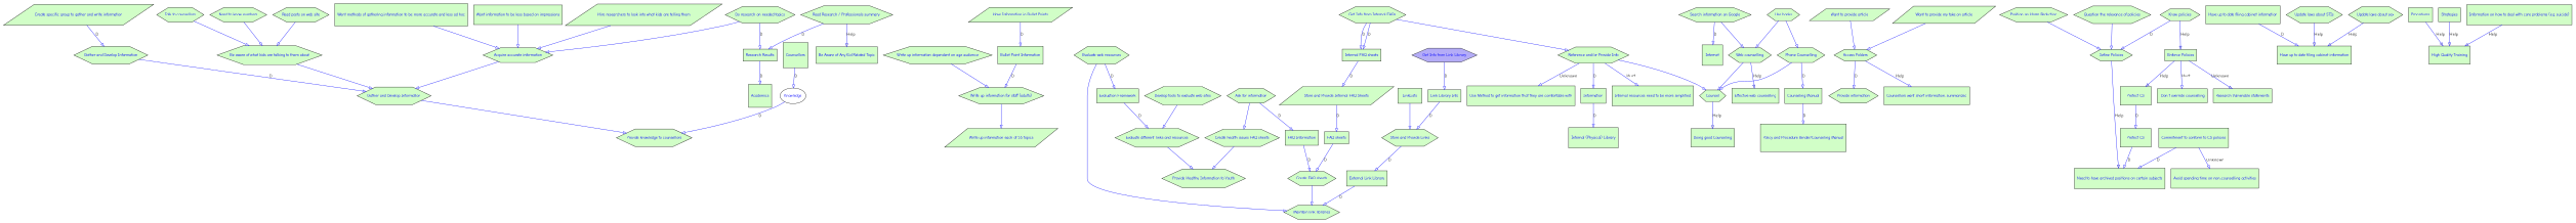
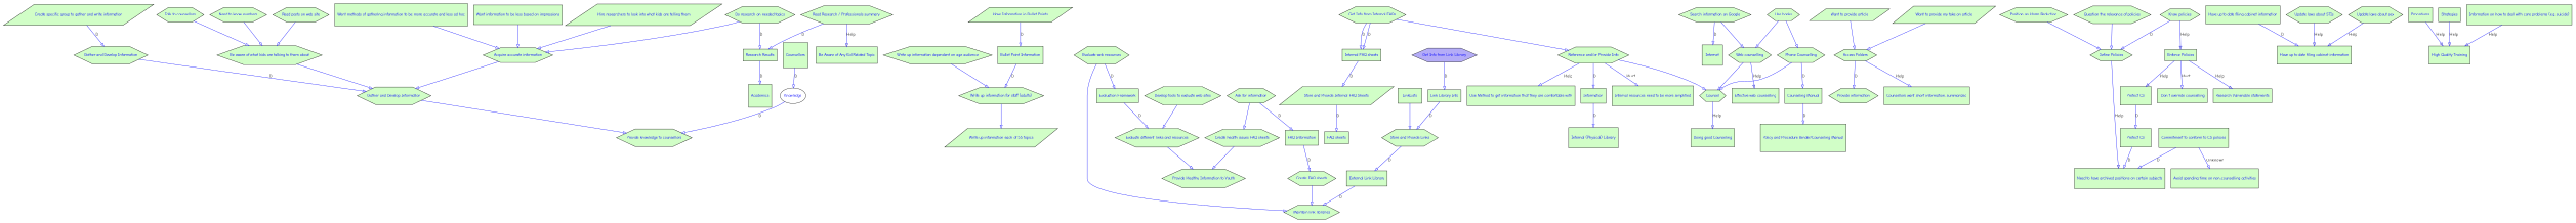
  digraph {
    fontname="Comic Neue"
    node [color="#000000" fillcolor="#D1FEC7" fontcolor="#0000FF" fontname="Comic Neue" fontsize=12 shape=box style=filled]
    edge [color="#0000FF" fillcolor="#FFFFFF" fontname="Comic Neue"]
    n1 [height=0.625984251968504 label="Read posts on web site" shape=polygon sides=6 width=0.978100393700787]
    n2 [height=0.802362204724409 label="Be aware of what kids are talking to them about" shape=polygon sides=6 width=1.25369094488189]
    n3 [height=0.755905511811023 label="Gather and Develop Information" shape=polygon sides=6 width=1.18110236220472]
    n4 [height=0.755905511811024 label="Provide knowledge to counsellors" shape=polygon sides=6 width=1.18110236220472]
    n5 [height=0.629921259842517 label="Talk to counsellors" shape=polygon sides=6 width=0.984251968503933]
    n6 [height=0.620324803149605 label="Need to know numbers" shape=polygon sides=6 width=0.969257504921258]
    n7 [height=0.701574803149607 label="Do research on needed topics" shape=polygon sides=6 width=1.09621062992126]
    n8 [height=0.62992125984252 label="Acquire accurate information" shape=polygon sides=6 width=0.984251968503937]
    n9 [height=0.517578125 label="Research Results" width=0.828125]
    n10 [height=0.984251968503937 label=Academics width=0.984251968503937]
    n11 [height=0.911871592973956 label="Hire researchers to look into what kids are telling them" shape=parallelogram width=1.48179133858267]
    n12 [height=0.963976703682709 label="Went methods of gathering information to be more accurate and less ad hoc" width=1.60358086142578]
    n13 [height=0.835870215913316 label="Want information to be less based on impressions" width=1.39047497284292]
    n14 [fillcolor="#FFFFFF" height=0.66273746996339 label=Knowledge shape=ellipse width=1.06299212598425]
    n15 [height=0.705511811023622 label="Write up information for staff (adults)" shape=polygon sides=6 width=1.10236220472441]
    n16 [height=0.799515445184738 label="Write up information each of 55 topics" shape=parallelogram width=1.2992125984252]
    n17 [height=0.751968503937009 label="Write up information dependent on age audience" shape=polygon sides=6 width=1.17495078740158]
    n18 [height=0.643700787401575 label="Have Information in Bullet Points" shape=parallelogram width=1.04601377952756]
    n19 [height=0.763641117125984 label="Bullet Point Information" width=1.22182578740157]
    n20 [height=0.759055118110236 label="Read Research / Professionals summary " shape=polygon sides=6 width=1.18602362204724]
    n21 [height=0.710007951091198 label="Be Aware of Any Kid Related Topic" width=1.18110236220473]
    n22 [height=0.893700787401574 label="Create specific group to gather and write information" shape=parallelogram width=1.45226377952755]
    n23 [height=0.755905511811023 label="Gather and Develop Information" shape=polygon sides=6 width=1.18110236220472]
    n24 [height=1.06299212598425 label=Counsellors width=1.06299212598425]
    n25 [height=0.596325459317584 label="Create FAQ sheets" shape=polygon sides=6 width=0.931758530183725]
    n26 [height=0.596325459317585 label="Maintain link libraries" shape=polygon sides=6 width=0.931758530183727]
    n27 [height=0.644710670931758 label="FAQ Information" width=1.03153707349081]
    n28 [height=0.62992125984252 label="Ask for information" shape=polygon sides=6 width=0.984251968503937]
    n29 [height=0.741173753280838 label="Create health issues FAQ sheets" shape=polygon sides=6 width=1.15808398950131]
    n30 [height=0.806299212598426 label="Provide Healthy Information to Youth" shape=polygon sides=6 width=1.25984251968504]
    n31 [height=0.602854330708662 label="Evaluation Framework" width=0.96456692913386]
    n32 [height=0.806299212598426 label="Evaluate different links and resources" shape=polygon sides=6 width=1.25984251968504]
    n33 [height=0.755905511811023 label="Evaluate web resources" shape=polygon sides=6 width=1.18110236220472]
    n34 [height=0.693175853018372 label="Get Info from Internal FAQs" shape=polygon sides=6 width=1.08308727034121]
    n35 [height=0.69737532808399 label="Reference and/or Provide Info" shape=polygon sides=6 width=1.08964895013123]
    n36 [height=0.517578125 label="Internal FAQ sheets" width=0.828125]
    n37 [height=0.5 label=Counsel shape=polygon sides=6 width=0.78125]
    n38 [height=0.852009541309434 label="Use Method to get information that they are comfortable with" width=1.41732283464567]
    n39 [height=0.640609621062991 label=Information width=1.02497539370079]
    n40 [height=0.845642045167509 label="Internal resources need to be more simplified" width=1.40673046772499]
    n41 [height=0.795477488390876 label="Store and Provide Internal FAQ Sheets" shape=parallelogram width=1.29265091863517]
    n42 [height=0.77464125005839 label="Doing good Counseling" width=1.28862023150452]
    n43 [height=0.875 label="Internal (Physical) Library" width=0.875]
    n44 [height=0.517578125 label="FAQ sheets" width=0.828125]
    n45 [fillcolor="#B4ACF7" height=0.592388451443569 label="Get Info from Link Library" shape=polygon sides=6 width=0.925606955380577]
    n46 [height=0.517578125 label="Link Library Info" width=0.828125]
    n47 [height=0.718110236220466 label="Store and Provide Links" shape=polygon sides=6 width=1.12204724409448]
    n48 [height=0.652489849901574 label="External Link Library" width=0.828125]
    n49 [height=0.791897112860893 label="Develop tools to evaluate web sites" shape=polygon sides=6 width=1.23733923884514]
    n50 [height=0.5 label="Access Folders" shape=polygon sides=6 width=0.78125]
    n51 [height=0.629921259842514 label="Provide information" shape=polygon sides=6 width=0.984251968503928]
    n52 [height=0.765991532277833 label="Counsellors want short information, summarized" width=1.27423137559478]
    n53 [height=0.625984251968504 label="Position on Harm Reduction" shape=polygon sides=6 width=0.978100393700787]
    n54 [height=0.5 label="Define Policies" shape=polygon sides=6 width=0.78125]
    n55 [height=0.875676473012477 label="Need to have archived positions on certain subjects" width=1.45669291338583]
    n56 [height=0.5 label="Know policies" shape=polygon sides=6 width=0.78125]
    n57 [height=0.490638069621911 label="Enforce Policies" width=0.816179286622626]
    n58 [height=0.591673292575998 label="Research Vulnerable statements" width=0.984251968503937]
    n59 [height=0.789658463980873 label="Protect CS" width=1.31360145433493]
    n60 [height=0.591673292575998 label=" Don t override counselling" width=0.984251968503937]
    n61 [height=0.789658463980873 label="Protect CS" width=1.31360145433493]
    n62 [height=0.835442689117308 label="Commitment to conform to CS policies" width=1.38976377952756]
    n63 [height=0.835442689117308 label="Avoid spending time on non-counselling activities" width=1.38976377952756]
    n64 [height=0.5 label="Want to provide article" shape=parallelogram width=0.812499999999998]
    n65 [height=0.742277407631738 label="Want to provide my take on article" shape=parallelogram width=1.20620078740157]
    n66 [height=0.755905511811022 label="Question the relevance of policies" shape=polygon sides=6 width=1.18110236220472]
    n67 [height=0.629921259842519 label="Search information on Google" shape=polygon sides=6 width=0.984251968503936]
    n68 [height=0.62992125984252 label="Web counselling" shape=polygon sides=6 width=0.984251968503937]
    n69 [height=0.875 label=Internet width=0.875]
    n70 [height=0.63901982221253 label="Effective web counselling" width=1.06301319633239]
    n71 [height=0.62992125984252 label="Phone Counselling" shape=polygon sides=6 width=0.984251968503937]
    n72 [height=0.652489849901577 label="Counseling Manual" width=1.04398375984252]
    n73 [height=1.18110236220472 label="Policy and Procedure Binder/Counseling Manual" width=1.18110236220472]
    n74 [height=0.5 label="Use books" shape=polygon sides=6 width=0.78125]
    n75 [height=0.77464125005839 label="Have up to date filing cabinet information" width=1.28862023150452]
    n76 [height=0.77464125005839 label="Have up to date filing cabinet information" width=1.28862023150452]
    n77 [height=0.690944881889764 label="Update laws about STIs" shape=polygon sides=6 width=1.07960137795276]
    n78 [height=0.690944881889764 label="Update laws about sex" shape=polygon sides=6 width=1.07960137795276]
    n79 [height=0.61515748031496 label=Procedures width=0.984251968503937]
    n80 [height=0.77464125005839 label="High Quality Training" width=1.28862023150452]
    n81 [height=0.590551181102362 label=Strategies width=0.944881889763781]
    n82 [height=0.861220472440935 label="Information on how to deal with core problems (e.g. suicide)" width=1.3779527559055]
    n83 [height=0.640609621062991 label=LinkLists width=1.02497539370079]
    n1 -> n2
    n2 -> n3
    n3 -> n4
    n5 -> n2
    n6 -> n2
    n7 -> n8
    n7 -> n9 [label=D]
    n8 -> n3
    n9 -> n10 [label=D]
    n11 -> n8
    n12 -> n8
    n13 -> n8
    n14 -> n4 [label=D]
    n15 -> n16
    n17 -> n15
    n18 -> n19 [label=D]
    n19 -> n15 [label=D]
    n20 -> n9 [label=D]
    n20 -> n21 [fillcolor="#CDCDCD" label=Help]
    n22 -> n23 [label=D]
    n23 -> n3 [label=D]
    n24 -> n14 [label=D]
    n25 -> n26
    n27 -> n25 [label=D]
    n28 -> n27 [label=D]
    n28 -> n29
    n29 -> n30
    n31 -> n32 [label=D]
    n32 -> n30
    n33 -> n26
    n33 -> n31 [label=D]
    n34 -> n35
    n34 -> n36 [label=D]
    n34 -> n36 [label=D]
    n35 -> n37
-   n35 -> n38 [label=Unknown]
+   n35 -> n38 [label=Help]
    n35 -> n39 [label=D]
    n35 -> n40 [label=Hurt]
    n36 -> n41 [label=D]
    n37 -> n42 [fillcolor="#CDCDCD" label=Help]
    n39 -> n43 [label=D]
    n41 -> n44 [label=D]
-   n44 -> n25 [label=D]
    n45 -> n46 [label=D]
    n46 -> n47 [label=D]
    n47 -> n48 [label=D]
    n48 -> n26 [label=D]
    n49 -> n32
    n50 -> n51 [label=D]
    n50 -> n52 [label=Help]
    n53 -> n54
    n54 -> n55 [fillcolor="#CDCDCD" label=Help]
    n56 -> n54 [label=D]
    n56 -> n57 [fillcolor="#CDCDCD" label=Help]
-   n57 -> n58 [fillcolor="#CDCDCD" label=Unknown]
+   n57 -> n58 [fillcolor="#CDCDCD" label=Help]
    n57 -> n59 [fillcolor="#CDCDCD" label=Help]
    n57 -> n60 [label=Hurt]
    n59 -> n61 [label=D]
    n61 -> n55 [label=D]
    n62 -> n55 [label=D]
    n62 -> n63 [label=Unknown]
    n64 -> n50
    n65 -> n50
    n66 -> n54
    n67 -> n68
    n67 -> n69 [label=D]
    n68 -> n37
    n68 -> n70 [fillcolor="#CDCDCD" label=Help]
    n71 -> n37
    n71 -> n72 [label=D]
    n72 -> n73 [label=D]
    n74 -> n68
    n74 -> n71
    n75 -> n76 [label=D]
    n77 -> n76 [fillcolor="#CDCDCD" label=Help]
    n78 -> n76 [fillcolor="#CDCDCD" label=Help]
    n79 -> n80 [fillcolor="#CDCDCD" label=Help]
    n81 -> n80 [fillcolor="#CDCDCD" label=Help]
    n82 -> n80 [fillcolor="#CDCDCD" label=Help]
    n83 -> n47
  }
